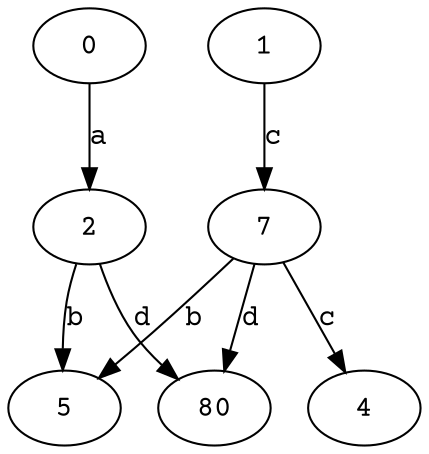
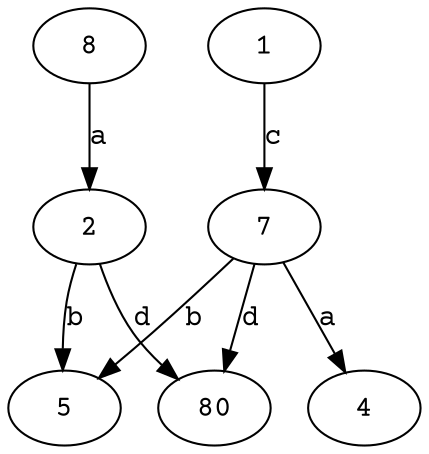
  strict digraph {
    fontname="Courier Prime"
    node [fontname="Courier Prime"]
    edge [fontname="Courier Prime"]
    2
    5
    n3 [label=80]
-   0
+   0 [label=8]
    1
    7
    n7 [label=4]
    2 -> 5 [label=b]
    2 -> n3 [label=d]
    0 -> 2 [label=a]
    1 -> 7 [label=c]
    7 -> 5 [label=b]
    7 -> n3 [label=d]
-   7 -> n7 [label=c]
+   7 -> n7 [label=a]
  }
